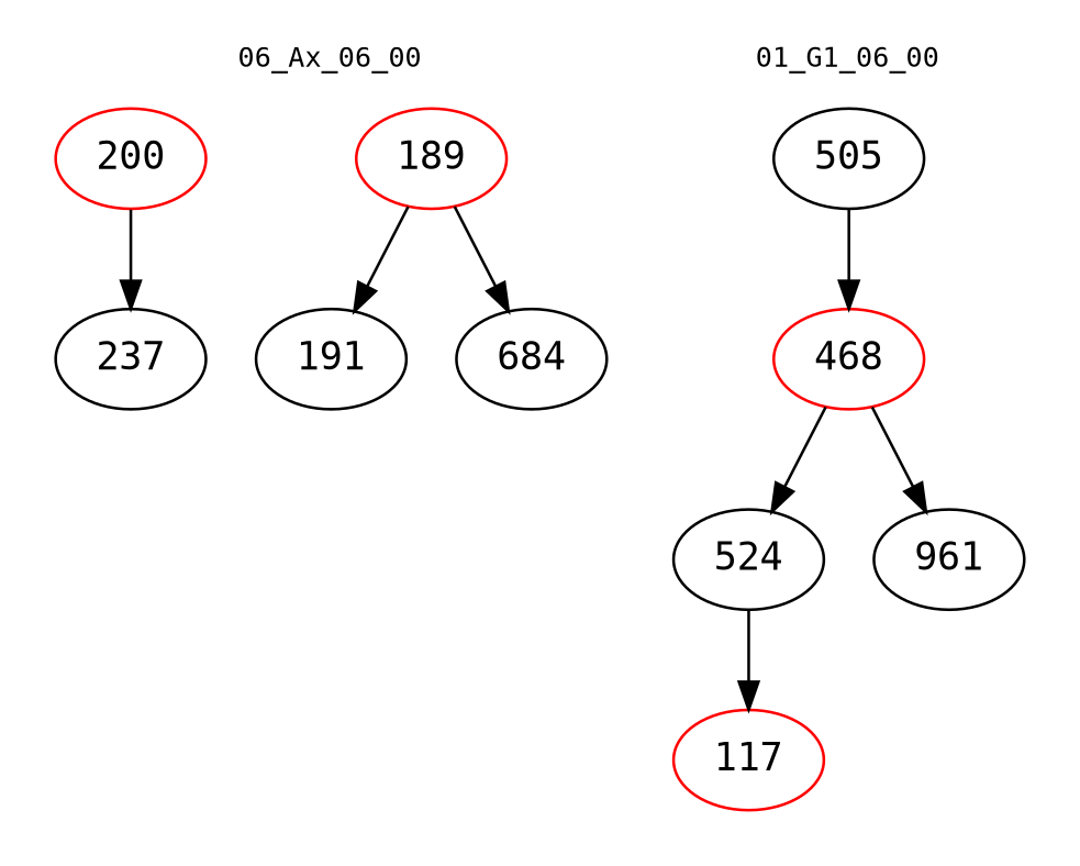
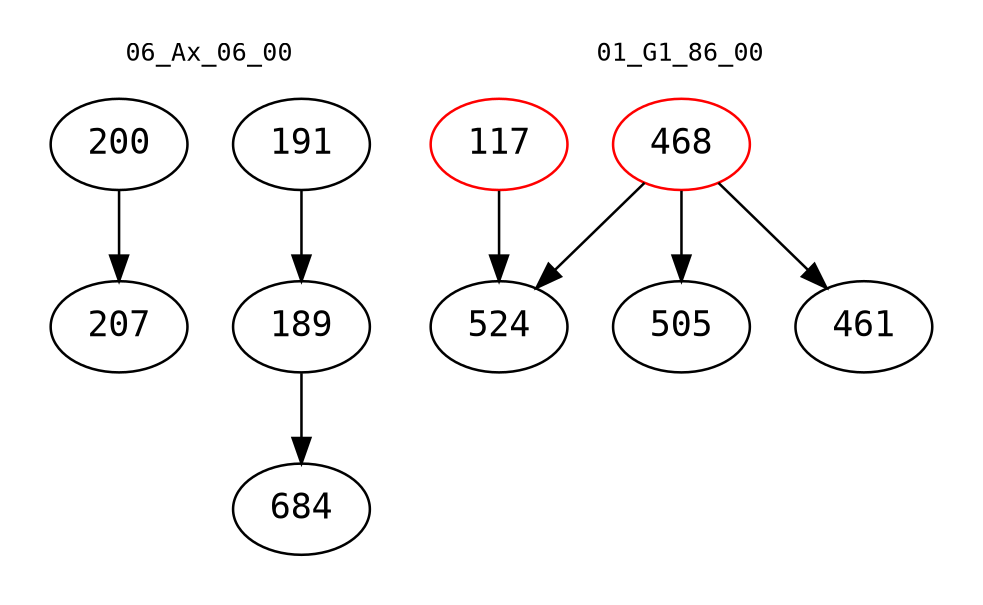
  digraph {
    fontname="DejaVu Sans Mono"
    node [color=black fontname="DejaVu Sans Mono"]
    edge [color=black fontname="DejaVu Sans Mono"]
    n1 [label=191]
-   n2 [color=red label=189]
-   n3 [color=red label=200]
+   n2 [label=189]
+   n3 [label=200]
    n4 [label=684]
-   n5 [label=237]
+   n5 [label=207]
    n6 [label=505]
    n7 [color=red label=468]
    n8 [label=524]
-   n9 [label=961]
+   n9 [label=461]
    n10 [color=red label=117]
    subgraph cluster_1 {
      color=white
      fontsize=10
      label="06_Ax_06_00"
      n1
      n2
      n3
      n4
      n5
    }
    subgraph cluster_2 {
      color=white
      fontsize=10
-     label="01_G1_06_00"
+     label="01_G1_86_00"
      n6
      n7
      n8
      n9
      n10
    }
-   n2 -> n1
+   n1 -> n2
    n2 -> n4
    n3 -> n5
-   n6 -> n7
+   n7 -> n6
    n7 -> n8
    n7 -> n9
-   n8 -> n10
+   n10 -> n8
  }
